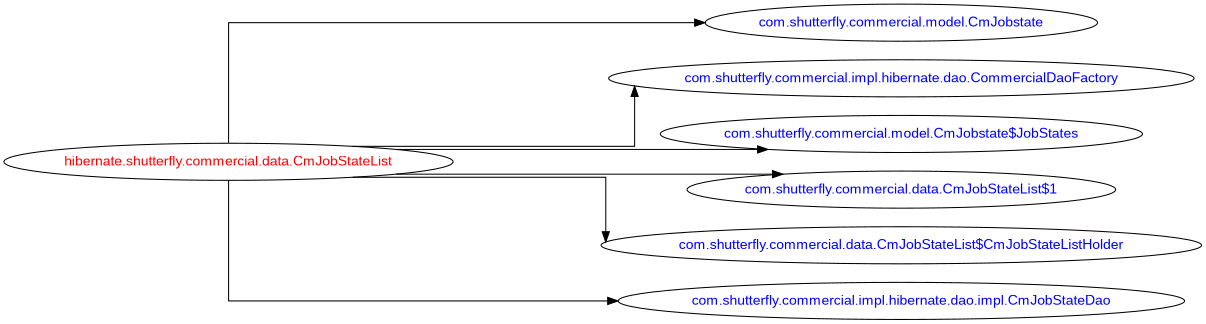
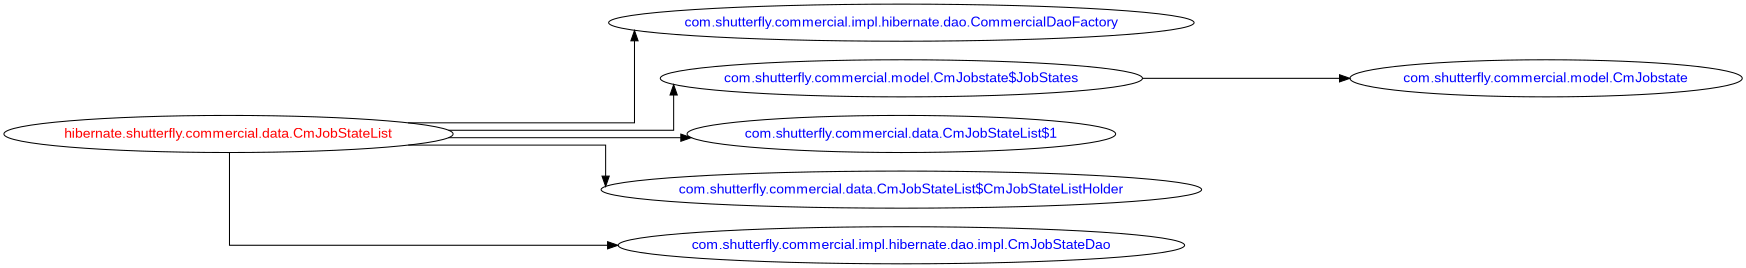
  digraph {
    concentrate=true
    fontname="Liberation Sans"
    rankdir=LR
    ranksep=2.0
    splines=ortho
    node [fontcolor=blue fontname="Liberation Sans"]
    edge [fontname="Liberation Sans"]
    n1 [fontcolor=red label="hibernate.shutterfly.commercial.data.CmJobStateList"]
    "com.shutterfly.commercial.model.CmJobstate"
    "com.shutterfly.commercial.impl.hibernate.dao.CommercialDaoFactory"
    "com.shutterfly.commercial.model.CmJobstate$JobStates"
    "com.shutterfly.commercial.data.CmJobStateList$1"
    "com.shutterfly.commercial.data.CmJobStateList$CmJobStateListHolder"
    "com.shutterfly.commercial.impl.hibernate.dao.impl.CmJobStateDao"
-   n1 -> "com.shutterfly.commercial.model.CmJobstate"
+   "com.shutterfly.commercial.model.CmJobstate$JobStates" -> "com.shutterfly.commercial.model.CmJobstate"
    n1 -> "com.shutterfly.commercial.impl.hibernate.dao.CommercialDaoFactory"
    n1 -> "com.shutterfly.commercial.model.CmJobstate$JobStates"
    n1 -> "com.shutterfly.commercial.data.CmJobStateList$1"
    n1 -> "com.shutterfly.commercial.data.CmJobStateList$CmJobStateListHolder"
    n1 -> "com.shutterfly.commercial.impl.hibernate.dao.impl.CmJobStateDao"
  }
